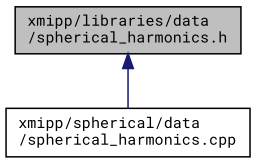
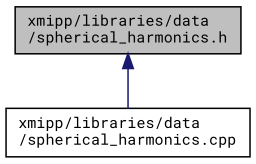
  digraph {
    fontname="Roboto Mono"
    node [color=black fontname="Roboto Mono" fontsize=10 shape=record style=filled]
    n1 [fillcolor=grey75 fontcolor=black height=0.2 label="xmipp/libraries/data\l/spherical_harmonics.h" width=0.4]
-   n2 [fillcolor=white height=0.2 label="xmipp/spherical/data\l/spherical_harmonics.cpp" width=0.4]
+   n2 [fillcolor=white height=0.2 label="xmipp/libraries/data\l/spherical_harmonics.cpp" width=0.4]
    n1 -> n2 [color=midnightblue dir=back fontname="Roboto Mono" fontsize=10 labelfontname=Helvetica labelfontsize=10 style=solid]
  }
